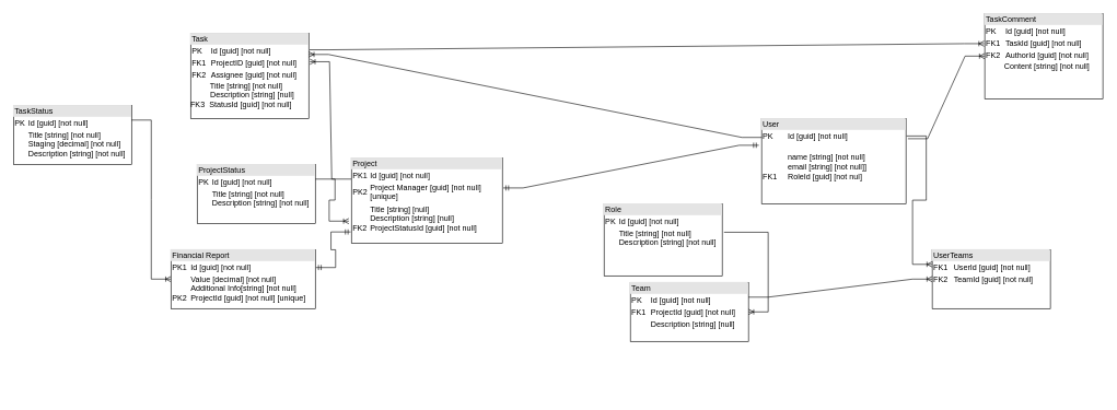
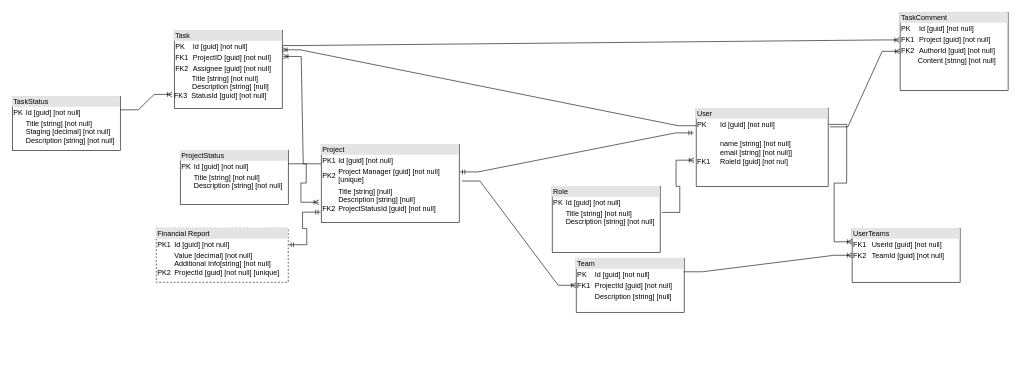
  <mxCell id="0" />
  <mxCell id="1" parent="0" />
  <mxCell id="2" value="&lt;div style=&quot;box-sizing:border-box;width:100%;background:#e4e4e4;padding:2px;&quot;&gt;User&lt;/div&gt;&lt;table style=&quot;width:100%;font-size:1em;&quot; cellpadding=&quot;2&quot; cellspacing=&quot;0&quot;&gt;&lt;tbody&gt;&lt;tr&gt;&lt;td&gt;PK&lt;br&gt;&lt;br&gt;&lt;/td&gt;&lt;td&gt;Id [guid] [not null]&lt;br&gt;&lt;br&gt;&lt;/td&gt;&lt;/tr&gt;&lt;tr&gt;&lt;td&gt;&amp;nbsp;&lt;br&gt;&amp;nbsp;&lt;br&gt;FK1&lt;/td&gt;&lt;td&gt;name [string] [not null]&lt;br&gt;email [string] [not null]]&lt;br&gt;RoleId [guid] [not nul]&lt;/td&gt;&lt;/tr&gt;&lt;/tbody&gt;&lt;/table&gt;" style="verticalAlign=top;align=left;overflow=fill;html=1;whiteSpace=wrap;" parent="1" vertex="1"><mxGeometry x="1160" y="180" width="220" height="130" as="geometry" /></mxCell>
  <mxCell id="3" value="&lt;div style=&quot;box-sizing:border-box;width:100%;background:#e4e4e4;padding:2px;&quot;&gt;ProjectStatus&lt;/div&gt;&lt;table style=&quot;width:100%;font-size:1em;&quot; cellpadding=&quot;2&quot; cellspacing=&quot;0&quot;&gt;&lt;tbody&gt;&lt;tr&gt;&lt;td&gt;PK&lt;/td&gt;&lt;td&gt;Id [guid] [not null]&lt;/td&gt;&lt;/tr&gt;&lt;tr&gt;&lt;td&gt;&lt;br&gt;&lt;/td&gt;&lt;td&gt;Title [string] [not null]&lt;br&gt;Description [string] [not null]&lt;/td&gt;&lt;/tr&gt;&lt;tr&gt;&lt;td&gt;&lt;/td&gt;&lt;td&gt;&lt;br&gt;&lt;/td&gt;&lt;/tr&gt;&lt;/tbody&gt;&lt;/table&gt;" style="verticalAlign=top;align=left;overflow=fill;html=1;whiteSpace=wrap;" parent="1" vertex="1"><mxGeometry x="300" y="250" width="180" height="90" as="geometry" /></mxCell>
  <mxCell id="4" value="&lt;div style=&quot;box-sizing:border-box;width:100%;background:#e4e4e4;padding:2px;&quot;&gt;Task&lt;/div&gt;&lt;table style=&quot;width:100%;font-size:1em;&quot; cellpadding=&quot;2&quot; cellspacing=&quot;0&quot;&gt;&lt;tbody&gt;&lt;tr&gt;&lt;td&gt;PK&lt;/td&gt;&lt;td&gt;Id [guid] [not null]&lt;/td&gt;&lt;/tr&gt;&lt;tr&gt;&lt;td&gt;FK1&lt;/td&gt;&lt;td&gt;ProjectID [guid] [not null]&lt;/td&gt;&lt;/tr&gt;&lt;tr&gt;&lt;td&gt;FK2&lt;/td&gt;&lt;td&gt;Assignee [guid] [not null]&lt;br&gt;&lt;/td&gt;&lt;/tr&gt;&lt;/tbody&gt;&lt;/table&gt;&lt;span style=&quot;white-space: pre;&quot;&gt;&#09; Title [string] [not null]&lt;/span&gt;&lt;br&gt;&lt;span style=&quot;white-space: pre;&quot;&gt;&#09;&lt;/span&gt;&amp;nbsp;&lt;span style=&quot;white-space: pre;&quot;&gt;Description [string] [null]&lt;br/&gt;FK3  StatusId [guid] [not null]&lt;br/&gt;&lt;/span&gt;" style="verticalAlign=top;align=left;overflow=fill;html=1;whiteSpace=wrap;" parent="1" vertex="1"><mxGeometry x="290" y="50" width="180" height="130" as="geometry" /></mxCell>
  <mxCell id="5" value="&lt;div style=&quot;box-sizing:border-box;width:100%;background:#e4e4e4;padding:2px;&quot;&gt;Team&lt;/div&gt;&lt;table style=&quot;width:100%;font-size:1em;&quot; cellpadding=&quot;2&quot; cellspacing=&quot;0&quot;&gt;&lt;tbody&gt;&lt;tr&gt;&lt;td&gt;PK&lt;/td&gt;&lt;td&gt;Id [guid] [not null]&lt;/td&gt;&lt;/tr&gt;&lt;tr&gt;&lt;td&gt;FK1&lt;/td&gt;&lt;td&gt;ProjectId [guid] [not null]&lt;/td&gt;&lt;/tr&gt;&lt;tr&gt;&lt;td&gt;&lt;/td&gt;&lt;td&gt;Description [string] [null]&lt;/td&gt;&lt;/tr&gt;&lt;/tbody&gt;&lt;/table&gt;" style="verticalAlign=top;align=left;overflow=fill;html=1;whiteSpace=wrap;" parent="1" vertex="1"><mxGeometry x="960" y="430" width="180" height="90" as="geometry" /></mxCell>
  <mxCell id="6" value="" style="edgeStyle=entityRelationEdgeStyle;fontSize=12;html=1;endArrow=ERmandOne;startArrow=ERmandOne;rounded=0;exitX=1.006;exitY=0.354;exitDx=0;exitDy=0;entryX=-0.019;entryY=0.315;entryDx=0;entryDy=0;exitPerimeter=0;entryPerimeter=0;" parent="1" source="22" target="2" edge="1"><mxGeometry width="100" height="100" relative="1" as="geometry"><mxPoint x="860" y="170" as="sourcePoint" /><mxPoint x="960" as="targetPoint" y="70" /></mxGeometry></mxCell>
  <mxCell id="7" value="" style="edgeStyle=entityRelationEdgeStyle;fontSize=12;html=1;endArrow=none;rounded=0;entryX=0;entryY=0.25;entryDx=0;entryDy=0;exitX=1.009;exitY=0.335;exitDx=0;exitDy=0;exitPerimeter=0;startArrow=ERoneToMany;startFill=0;endFill=0;" parent="1" source="4" target="22" edge="1"><mxGeometry width="100" height="100" relative="1" as="geometry"><mxPoint x="440" y="340" as="sourcePoint" /><mxPoint x="560" y="420" as="targetPoint" /><Array as="points"><mxPoint x="520" y="370" /><mxPoint x="520" y="360" /></Array></mxGeometry></mxCell>
  <mxCell id="8" value="&lt;div style=&quot;box-sizing:border-box;width:100%;background:#e4e4e4;padding:2px;&quot;&gt;UserTeams&lt;/div&gt;&lt;table style=&quot;width:100%;font-size:1em;&quot; cellpadding=&quot;2&quot; cellspacing=&quot;0&quot;&gt;&lt;tbody&gt;&lt;tr&gt;&lt;td&gt;FK1&lt;/td&gt;&lt;td&gt;UserId [guid] [not null]&lt;/td&gt;&lt;/tr&gt;&lt;tr&gt;&lt;td&gt;FK2&lt;/td&gt;&lt;td&gt;TeamId [guid] [not null]&lt;/td&gt;&lt;/tr&gt;&lt;/tbody&gt;&lt;/table&gt;" style="verticalAlign=top;align=left;overflow=fill;html=1;whiteSpace=wrap;" parent="1" vertex="1"><mxGeometry x="1420" y="380" width="180" height="90" as="geometry" /></mxCell>
  <mxCell id="9" value="" style="edgeStyle=entityRelationEdgeStyle;fontSize=12;html=1;endArrow=ERoneToMany;rounded=0;exitX=1;exitY=0.25;exitDx=0;exitDy=0;entryX=0;entryY=0.5;entryDx=0;entryDy=0;" parent="1" source="5" target="8" edge="1"><mxGeometry width="100" height="100" relative="1" as="geometry"><mxPoint x="510" y="30" as="sourcePoint" /><mxPoint x="610" y="-70" as="targetPoint" /></mxGeometry></mxCell>
  <mxCell id="10" value="" style="edgeStyle=entityRelationEdgeStyle;fontSize=12;html=1;endArrow=ERoneToMany;rounded=0;exitX=1.004;exitY=0.206;exitDx=0;exitDy=0;entryX=0;entryY=0.25;entryDx=0;entryDy=0;exitPerimeter=0;" parent="1" source="2" target="8" edge="1"><mxGeometry width="100" height="100" relative="1" as="geometry"><mxPoint x="1170" y="60" as="sourcePoint" /><mxPoint x="1270" y="-40" as="targetPoint" /></mxGeometry></mxCell>
+ <mxCell id="11" value="" style="edgeStyle=entityRelationEdgeStyle;fontSize=12;html=1;endArrow=ERoneToMany;rounded=0;entryX=0;entryY=0.5;entryDx=0;entryDy=0;exitX=1.02;exitY=0.471;exitDx=0;exitDy=0;exitPerimeter=0;" parent="1" source="22" target="5" edge="1"><mxGeometry width="100" height="100" relative="1" as="geometry"><mxPoint x="835" y="330" as="sourcePoint" /><mxPoint x="935" y="230" as="targetPoint" /></mxGeometry></mxCell>
  <mxCell id="12" value="&lt;div style=&quot;box-sizing:border-box;width:100%;background:#e4e4e4;padding:2px;&quot;&gt;TaskStatus&lt;/div&gt;&lt;table style=&quot;width:100%;font-size:1em;&quot; cellpadding=&quot;2&quot; cellspacing=&quot;0&quot;&gt;&lt;tbody&gt;&lt;tr&gt;&lt;td&gt;PK&lt;/td&gt;&lt;td&gt;Id [guid] [not null]&lt;/td&gt;&lt;/tr&gt;&lt;tr&gt;&lt;td&gt;&lt;br&gt;&lt;/td&gt;&lt;td&gt;Title [string] [not null]&lt;br&gt;Staging [decimal] [not null]&lt;br&gt;Description [string] [not null]&lt;/td&gt;&lt;/tr&gt;&lt;tr&gt;&lt;td&gt;&lt;/td&gt;&lt;td&gt;&lt;br&gt;&lt;/td&gt;&lt;/tr&gt;&lt;/tbody&gt;&lt;/table&gt;" style="verticalAlign=top;align=left;overflow=fill;html=1;whiteSpace=wrap;" parent="1" vertex="1"><mxGeometry x="20" y="160" width="180" height="90" as="geometry" /></mxCell>
- <mxCell id="13" value="" style="edgeStyle=entityRelationEdgeStyle;fontSize=12;html=1;endArrow=ERoneToMany;rounded=0;exitX=1;exitY=0.25;exitDx=0;exitDy=0;" parent="1" source="12" target="20" edge="1"><mxGeometry width="100" height="100" relative="1" as="geometry"><mxPoint x="220" y="600" as="sourcePoint" /><mxPoint x="320" y="500" as="targetPoint" /></mxGeometry></mxCell>
+ <mxCell id="13" value="" style="edgeStyle=entityRelationEdgeStyle;fontSize=12;html=1;endArrow=ERoneToMany;rounded=0;entryX=-0.019;entryY=0.822;entryDx=0;entryDy=0;entryPerimeter=0;exitX=1;exitY=0.25;exitDx=0;exitDy=0;" parent="1" source="12" target="4" edge="1"><mxGeometry width="100" height="100" relative="1" as="geometry"><mxPoint x="220" y="600" as="sourcePoint" /><mxPoint x="320" y="500" as="targetPoint" /></mxGeometry></mxCell>
  <mxCell id="14" value="" style="edgeStyle=entityRelationEdgeStyle;fontSize=12;html=1;endArrow=ERoneToMany;rounded=0;exitX=1;exitY=0.25;exitDx=0;exitDy=0;entryX=-0.017;entryY=0.743;entryDx=0;entryDy=0;entryPerimeter=0;" parent="1" source="3" target="22" edge="1"><mxGeometry width="100" height="100" relative="1" as="geometry"><mxPoint x="530" y="606" as="sourcePoint" /><mxPoint x="601" y="430" as="targetPoint" /><Array as="points"><mxPoint x="955" y="603" /></Array></mxGeometry></mxCell>
- <mxCell id="15" value="&lt;div style=&quot;box-sizing:border-box;width:100%;background:#e4e4e4;padding:2px;&quot;&gt;TaskComment&lt;/div&gt;&lt;table style=&quot;width:100%;font-size:1em;&quot; cellpadding=&quot;2&quot; cellspacing=&quot;0&quot;&gt;&lt;tbody&gt;&lt;tr&gt;&lt;td&gt;PK&lt;/td&gt;&lt;td&gt;Id [guid] [not null]&lt;/td&gt;&lt;/tr&gt;&lt;tr&gt;&lt;td&gt;FK1&lt;/td&gt;&lt;td&gt;TaskId [guid] [not null]&lt;/td&gt;&lt;/tr&gt;&lt;tr&gt;&lt;td&gt;FK2&lt;/td&gt;&lt;td&gt;AuthorId [guid] [not null]&lt;/td&gt;&lt;/tr&gt;&lt;/tbody&gt;&lt;/table&gt;&lt;span style=&quot;white-space: pre;&quot;&gt;&lt;span style=&quot;white-space: pre;&quot;&gt;&#09; &lt;/span&gt;Content [string] [not null]&lt;br&gt;&lt;/span&gt;" style="verticalAlign=top;align=left;overflow=fill;html=1;whiteSpace=wrap;" parent="1" vertex="1"><mxGeometry x="1500" y="20" width="180" height="130" as="geometry" /></mxCell>
+ <mxCell id="15" value="&lt;div style=&quot;box-sizing:border-box;width:100%;background:#e4e4e4;padding:2px;&quot;&gt;TaskComment&lt;/div&gt;&lt;table style=&quot;width:100%;font-size:1em;&quot; cellpadding=&quot;2&quot; cellspacing=&quot;0&quot;&gt;&lt;tbody&gt;&lt;tr&gt;&lt;td&gt;PK&lt;/td&gt;&lt;td&gt;Id [guid] [not null]&lt;/td&gt;&lt;/tr&gt;&lt;tr&gt;&lt;td&gt;FK1&lt;/td&gt;&lt;td&gt;Project [guid] [not null]&lt;/td&gt;&lt;/tr&gt;&lt;tr&gt;&lt;td&gt;FK2&lt;/td&gt;&lt;td&gt;AuthorId [guid] [not null]&lt;/td&gt;&lt;/tr&gt;&lt;/tbody&gt;&lt;/table&gt;&lt;span style=&quot;white-space: pre;&quot;&gt;&lt;span style=&quot;white-space: pre;&quot;&gt;&#09; &lt;/span&gt;Content [string] [not null]&lt;br&gt;&lt;/span&gt;" style="verticalAlign=top;align=left;overflow=fill;html=1;whiteSpace=wrap;" parent="1" vertex="1"><mxGeometry x="1500" y="20" width="180" height="130" as="geometry" /></mxCell>
  <mxCell id="16" value="" style="edgeStyle=entityRelationEdgeStyle;fontSize=12;html=1;endArrow=ERoneToMany;rounded=0;entryX=-0.005;entryY=0.354;entryDx=0;entryDy=0;entryPerimeter=0;exitX=1.007;exitY=0.195;exitDx=0;exitDy=0;exitPerimeter=0;" parent="1" source="4" target="15" edge="1"><mxGeometry width="100" height="100" relative="1" as="geometry"><mxPoint x="540" y="480" as="sourcePoint" /><mxPoint x="640" y="380" as="targetPoint" /></mxGeometry></mxCell>
  <mxCell id="17" value="" style="edgeStyle=entityRelationEdgeStyle;fontSize=12;html=1;endArrow=ERoneToMany;rounded=0;entryX=0;entryY=0.5;entryDx=0;entryDy=0;exitX=1.013;exitY=0.238;exitDx=0;exitDy=0;exitPerimeter=0;" parent="1" source="2" target="15" edge="1"><mxGeometry width="100" height="100" relative="1" as="geometry"><mxPoint x="1130" y="451" as="sourcePoint" /><mxPoint x="1799" y="617" as="targetPoint" /></mxGeometry></mxCell>
  <mxCell id="18" value="&lt;div style=&quot;box-sizing:border-box;width:100%;background:#e4e4e4;padding:2px;&quot;&gt;Role&lt;/div&gt;&lt;table style=&quot;width:100%;font-size:1em;&quot; cellpadding=&quot;2&quot; cellspacing=&quot;0&quot;&gt;&lt;tbody&gt;&lt;tr&gt;&lt;td&gt;PK&lt;/td&gt;&lt;td&gt;Id [guid] [not null]&lt;/td&gt;&lt;/tr&gt;&lt;tr&gt;&lt;td&gt;&lt;br&gt;&lt;/td&gt;&lt;td&gt;Title [string] [not null]&lt;br&gt;Description [string] [not null]&lt;/td&gt;&lt;/tr&gt;&lt;tr&gt;&lt;td&gt;&lt;/td&gt;&lt;td&gt;&lt;br&gt;&lt;/td&gt;&lt;/tr&gt;&lt;/tbody&gt;&lt;/table&gt;" style="verticalAlign=top;align=left;overflow=fill;html=1;whiteSpace=wrap;" parent="1" vertex="1"><mxGeometry x="920" y="310" width="180" height="110" as="geometry" /></mxCell>
- <mxCell id="19" value="" style="edgeStyle=entityRelationEdgeStyle;fontSize=12;html=1;endArrow=ERoneToMany;rounded=0;exitX=1.015;exitY=0.396;exitDx=0;exitDy=0;exitPerimeter=0;" parent="1" source="18" target="5" edge="1"><mxGeometry width="100" height="100" relative="1" as="geometry"><mxPoint x="710" y="786" as="sourcePoint" /><mxPoint x="852" y="750" as="targetPoint" /></mxGeometry></mxCell>
- <mxCell id="20" value="&lt;div style=&quot;box-sizing:border-box;width:100%;background:#e4e4e4;padding:2px;&quot;&gt;Financial Report&lt;br&gt;&lt;/div&gt;&lt;table style=&quot;width:100%;font-size:1em;&quot; cellpadding=&quot;2&quot; cellspacing=&quot;0&quot;&gt;&lt;tbody&gt;&lt;tr&gt;&lt;td&gt;PK1&lt;/td&gt;&lt;td&gt;Id [guid] [not null]&lt;/td&gt;&lt;/tr&gt;&lt;tr&gt;&lt;td&gt;&lt;br&gt;&lt;br&gt;PK2&lt;/td&gt;&lt;td&gt;Value [decimal] [not null]&lt;br&gt;Additional Info[string] [not null]&lt;br&gt;ProjectId [guid] [not null] [unique]&lt;/td&gt;&lt;/tr&gt;&lt;tr&gt;&lt;td&gt;&lt;/td&gt;&lt;td&gt;&lt;br&gt;&lt;/td&gt;&lt;/tr&gt;&lt;/tbody&gt;&lt;/table&gt;" style="verticalAlign=top;align=left;overflow=fill;html=1;whiteSpace=wrap;" parent="1" vertex="1"><mxGeometry x="260" y="380" width="220" height="90" as="geometry" /></mxCell>
+ <mxCell id="19" value="" style="edgeStyle=entityRelationEdgeStyle;fontSize=12;html=1;endArrow=ERoneToMany;rounded=0;entryX=-0.016;entryY=0.665;entryDx=0;entryDy=0;entryPerimeter=0;exitX=1.015;exitY=0.396;exitDx=0;exitDy=0;exitPerimeter=0;" parent="1" source="18" target="2" edge="1"><mxGeometry width="100" height="100" relative="1" as="geometry"><mxPoint x="710" y="786" as="sourcePoint" /><mxPoint x="852" y="750" as="targetPoint" /></mxGeometry></mxCell>
+ <mxCell id="20" value="&lt;div style=&quot;box-sizing:border-box;width:100%;background:#e4e4e4;padding:2px;&quot;&gt;Financial Report&lt;br&gt;&lt;/div&gt;&lt;table style=&quot;width:100%;font-size:1em;&quot; cellpadding=&quot;2&quot; cellspacing=&quot;0&quot;&gt;&lt;tbody&gt;&lt;tr&gt;&lt;td&gt;PK1&lt;/td&gt;&lt;td&gt;Id [guid] [not null]&lt;/td&gt;&lt;/tr&gt;&lt;tr&gt;&lt;td&gt;&lt;br&gt;&lt;br&gt;PK2&lt;/td&gt;&lt;td&gt;Value [decimal] [not null]&lt;br&gt;Additional Info[string] [not null]&lt;br&gt;ProjectId [guid] [not null] [unique]&lt;/td&gt;&lt;/tr&gt;&lt;tr&gt;&lt;td&gt;&lt;/td&gt;&lt;td&gt;&lt;br&gt;&lt;/td&gt;&lt;/tr&gt;&lt;/tbody&gt;&lt;/table&gt;" style="verticalAlign=top;align=left;overflow=fill;html=1;whiteSpace=wrap;dashed=1;" parent="1" vertex="1"><mxGeometry x="260" y="380" width="220" height="90" as="geometry" /></mxCell>
  <mxCell id="21" value="" style="edgeStyle=entityRelationEdgeStyle;fontSize=12;html=1;endArrow=ERmandOne;startArrow=ERmandOne;rounded=0;exitX=1.004;exitY=0.304;exitDx=0;exitDy=0;exitPerimeter=0;entryX=-0.005;entryY=0.87;entryDx=0;entryDy=0;entryPerimeter=0;" parent="1" source="20" target="22" edge="1"><mxGeometry width="100" height="100" relative="1" as="geometry"><mxPoint x="680" y="180" as="sourcePoint" /><mxPoint x="583" y="300" as="targetPoint" /><Array as="points"><mxPoint x="480" y="420" /><mxPoint x="510" y="370" /><mxPoint x="530" y="370" /></Array></mxGeometry></mxCell>
  <mxCell id="22" value="&lt;div style=&quot;box-sizing:border-box;width:100%;background:#e4e4e4;padding:2px;&quot;&gt;Project&lt;/div&gt;&lt;table style=&quot;width:100%;font-size:1em;&quot; cellpadding=&quot;2&quot; cellspacing=&quot;0&quot;&gt;&lt;tbody&gt;&lt;tr&gt;&lt;td&gt;PK1&lt;/td&gt;&lt;td&gt;Id [guid] [not null]&lt;/td&gt;&lt;/tr&gt;&lt;tr&gt;&lt;td&gt;PK2&lt;/td&gt;&lt;td&gt;Project Manager [guid] [not null] [unique]&lt;/td&gt;&lt;/tr&gt;&lt;tr&gt;&lt;td&gt;&lt;br&gt;&lt;br&gt;FK2&lt;br&gt;&lt;br&gt;&lt;/td&gt;&lt;td&gt;Title [string] [null]&lt;br&gt;Description [string] [null]&lt;br&gt;ProjectStatusId [guid] [not null]&lt;br&gt;&lt;br&gt;&lt;/td&gt;&lt;/tr&gt;&lt;/tbody&gt;&lt;/table&gt;" style="verticalAlign=top;align=left;overflow=fill;html=1;whiteSpace=wrap;" parent="1" vertex="1"><mxGeometry x="535" y="240" width="230" height="130" as="geometry" /></mxCell>
  <mxCell id="23" value="" style="edgeStyle=entityRelationEdgeStyle;fontSize=12;html=1;endArrow=none;rounded=0;entryX=0;entryY=0.25;entryDx=0;entryDy=0;exitX=1;exitY=0.25;exitDx=0;exitDy=0;startArrow=ERoneToMany;startFill=0;endFill=0;" parent="1" source="4" edge="1"><mxGeometry width="100" height="100" relative="1" as="geometry"><mxPoint x="1072" y="30" as="sourcePoint" /><mxPoint x="1160" y="209" as="targetPoint" /><Array as="points"><mxPoint x="1120" y="306" /><mxPoint x="1120" y="296" /></Array></mxGeometry></mxCell>
